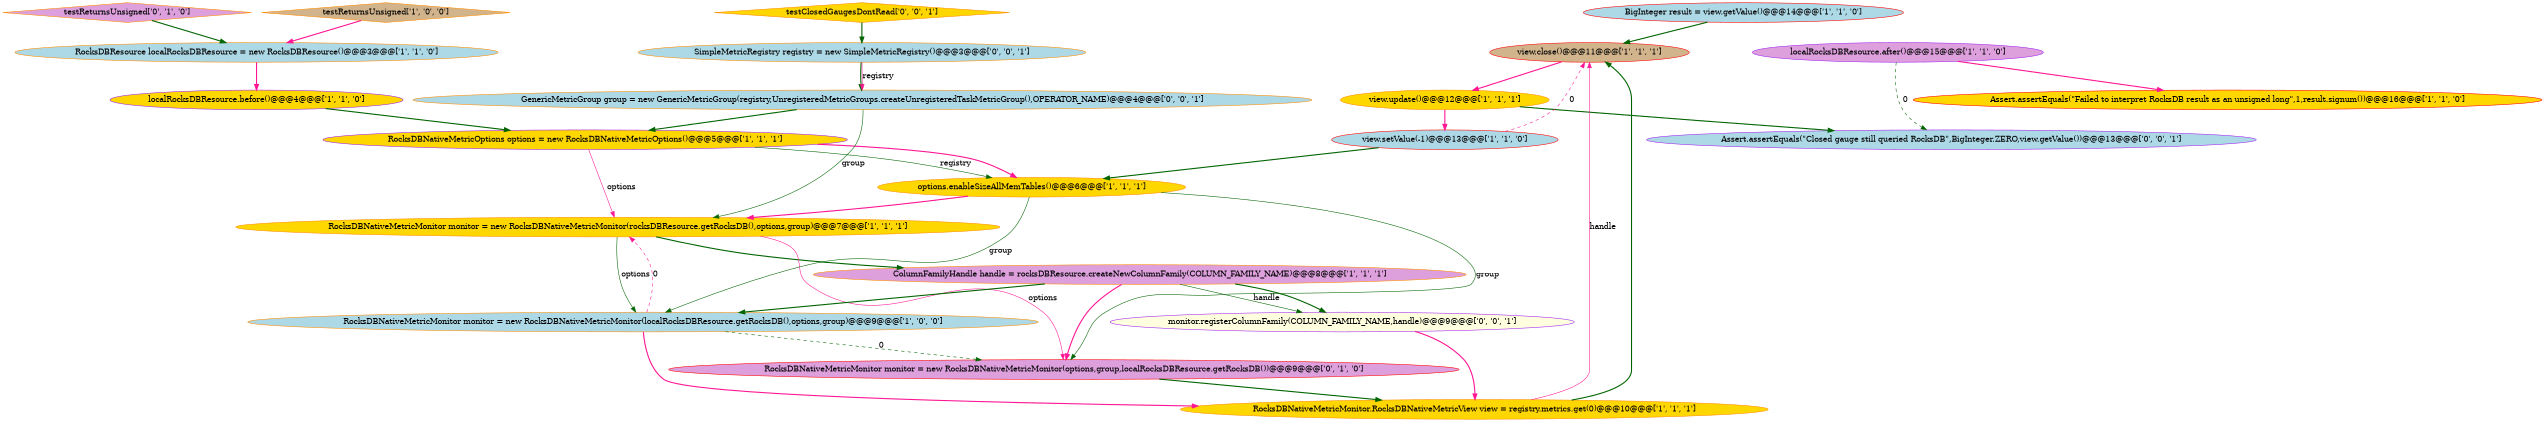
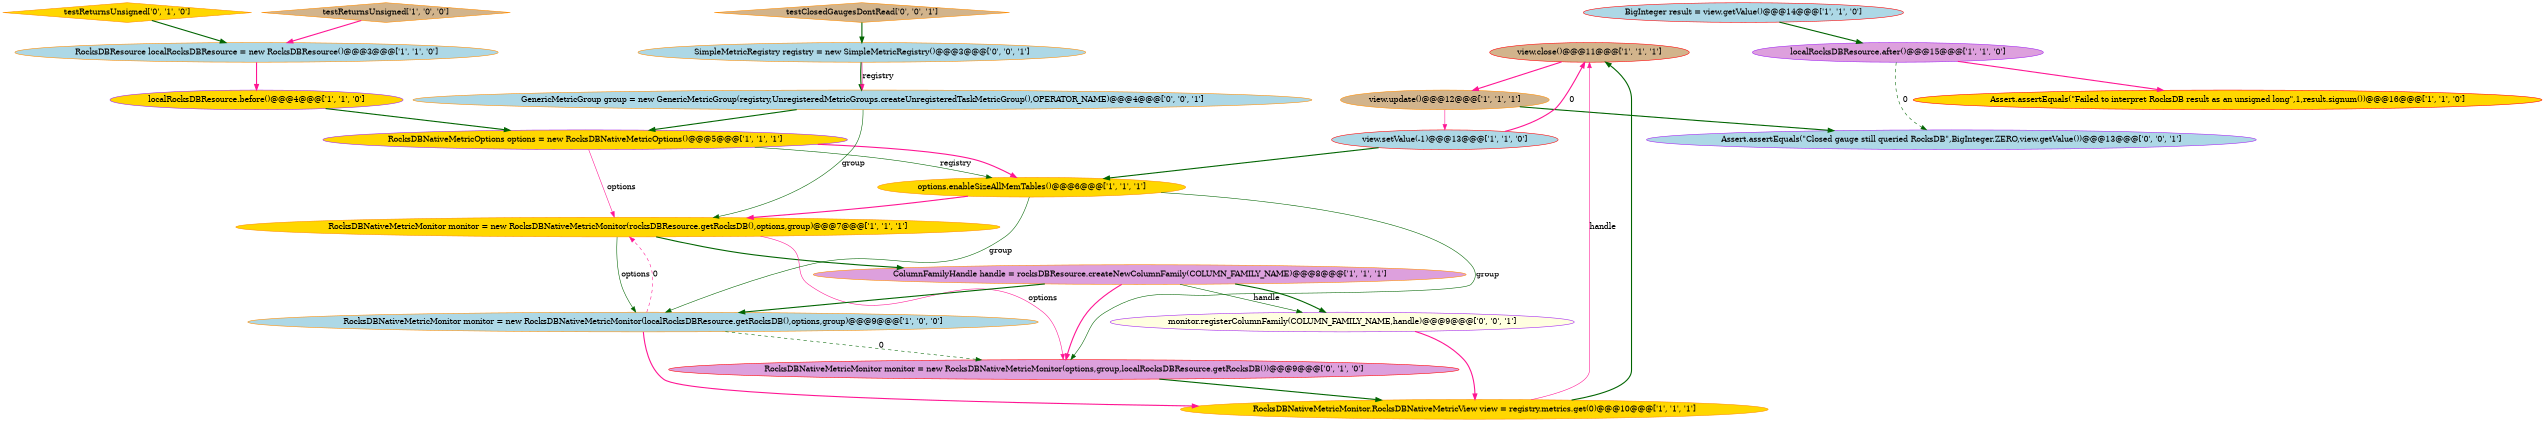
  digraph {
    node [color=darkorange fillcolor=lightblue shape=ellipse style=filled]
    edge [color=darkgreen style=bold]
    n1 [color=red fillcolor=tan label="view.close()@@@11@@@['1', '1', '1']"]
-   n2 [fillcolor=gold label="view.update()@@@12@@@['1', '1', '1']"]
+   n2 [fillcolor=tan label="view.update()@@@12@@@['1', '1', '1']"]
    n3 [color=red label="view.setValue(-1)@@@13@@@['1', '1', '0']"]
    n4 [color=purple label="Assert.assertEquals(\"Closed gauge still queried RocksDB\",BigInteger.ZERO,view.getValue())@@@13@@@['0', '0', '1']"]
    n5 [label="RocksDBResource localRocksDBResource = new RocksDBResource()@@@3@@@['1', '1', '0']"]
    n6 [color=purple fillcolor=gold label="localRocksDBResource.before()@@@4@@@['1', '1', '0']"]
    n7 [color=purple fillcolor=gold label="RocksDBNativeMetricOptions options = new RocksDBNativeMetricOptions()@@@5@@@['1', '1', '1']"]
    n8 [label="GenericMetricGroup group = new GenericMetricGroup(registry,UnregisteredMetricGroups.createUnregisteredTaskMetricGroup(),OPERATOR_NAME)@@@4@@@['0', '0', '1']"]
    n9 [fillcolor=gold label="RocksDBNativeMetricMonitor monitor = new RocksDBNativeMetricMonitor(rocksDBResource.getRocksDB(),options,group)@@@7@@@['1', '1', '1']"]
    n10 [fillcolor=plum label="ColumnFamilyHandle handle = rocksDBResource.createNewColumnFamily(COLUMN_FAMILY_NAME)@@@8@@@['1', '1', '1']"]
    n11 [label="RocksDBNativeMetricMonitor monitor = new RocksDBNativeMetricMonitor(localRocksDBResource.getRocksDB(),options,group)@@@9@@@['1', '0', '0']"]
    n12 [color=red fillcolor=plum label="RocksDBNativeMetricMonitor monitor = new RocksDBNativeMetricMonitor(options,group,localRocksDBResource.getRocksDB())@@@9@@@['0', '1', '0']"]
    n13 [fillcolor=gold label="options.enableSizeAllMemTables()@@@6@@@['1', '1', '1']"]
    n14 [color=red label="BigInteger result = view.getValue()@@@14@@@['1', '1', '0']"]
    n15 [color=purple fillcolor=plum label="localRocksDBResource.after()@@@15@@@['1', '1', '0']"]
    n16 [color=purple fillcolor=lightyellow label="monitor.registerColumnFamily(COLUMN_FAMILY_NAME,handle)@@@9@@@['0', '0', '1']"]
    n17 [fillcolor=gold label="RocksDBNativeMetricMonitor.RocksDBNativeMetricView view = registry.metrics.get(0)@@@10@@@['1', '1', '1']"]
    n18 [color=red fillcolor=gold label="Assert.assertEquals(\"Failed to interpret RocksDB result as an unsigned long\",1,result.signum())@@@16@@@['1', '1', '0']"]
    n19 [label="SimpleMetricRegistry registry = new SimpleMetricRegistry()@@@3@@@['0', '0', '1']"]
-   n20 [fillcolor=gold label="testClosedGaugesDontRead['0', '0', '1']" shape=diamond]
-   n21 [fillcolor=plum label="testReturnsUnsigned['0', '1', '0']" shape=diamond]
+   n20 [fillcolor=tan label="testClosedGaugesDontRead['0', '0', '1']" shape=diamond]
+   n21 [fillcolor=gold label="testReturnsUnsigned['0', '1', '0']" shape=diamond]
    n22 [fillcolor=tan label="testReturnsUnsigned['1', '0', '0']" shape=diamond]
    n1 -> n2 [color=deeppink]
-   n2 -> n3 [color=deeppink]
+   n2 -> n3 [color=deeppink style=solid]
    n2 -> n4
-   n3 -> n1 [color=deeppink label=0 style=dashed]
+   n3 -> n1 [color=deeppink label=0]
    n3 -> n13
    n5 -> n6 [color=deeppink]
    n6 -> n7
    n7 -> n9 [color=deeppink label=options style=solid]
    n7 -> n13 [label=registry style=solid]
    n7 -> n13 [color=deeppink]
    n8 -> n7
    n8 -> n9 [label=group style=solid]
    n9 -> n10
    n9 -> n11 [label=options style=solid]
    n9 -> n12 [color=deeppink label=options style=solid]
    n10 -> n11
    n10 -> n12 [color=deeppink]
    n10 -> n16 [label=handle style=solid]
    n10 -> n16
    n11 -> n9 [color=deeppink label=0 style=dashed]
    n11 -> n12 [label=0 style=dashed]
    n11 -> n17 [color=deeppink]
    n12 -> n17
    n13 -> n9 [color=deeppink]
    n13 -> n11 [label=group style=solid]
    n13 -> n12 [label=group style=solid]
-   n14 -> n1
+   n14 -> n15
    n15 -> n4 [label=0 style=dashed]
    n15 -> n18 [color=deeppink]
    n16 -> n17 [color=deeppink]
    n17 -> n1 [color=deeppink label=handle style=solid]
    n17 -> n1
    n19 -> n8
    n19 -> n8 [color=deeppink label=registry style=solid]
    n20 -> n19
    n21 -> n5
    n22 -> n5 [color=deeppink]
  }
